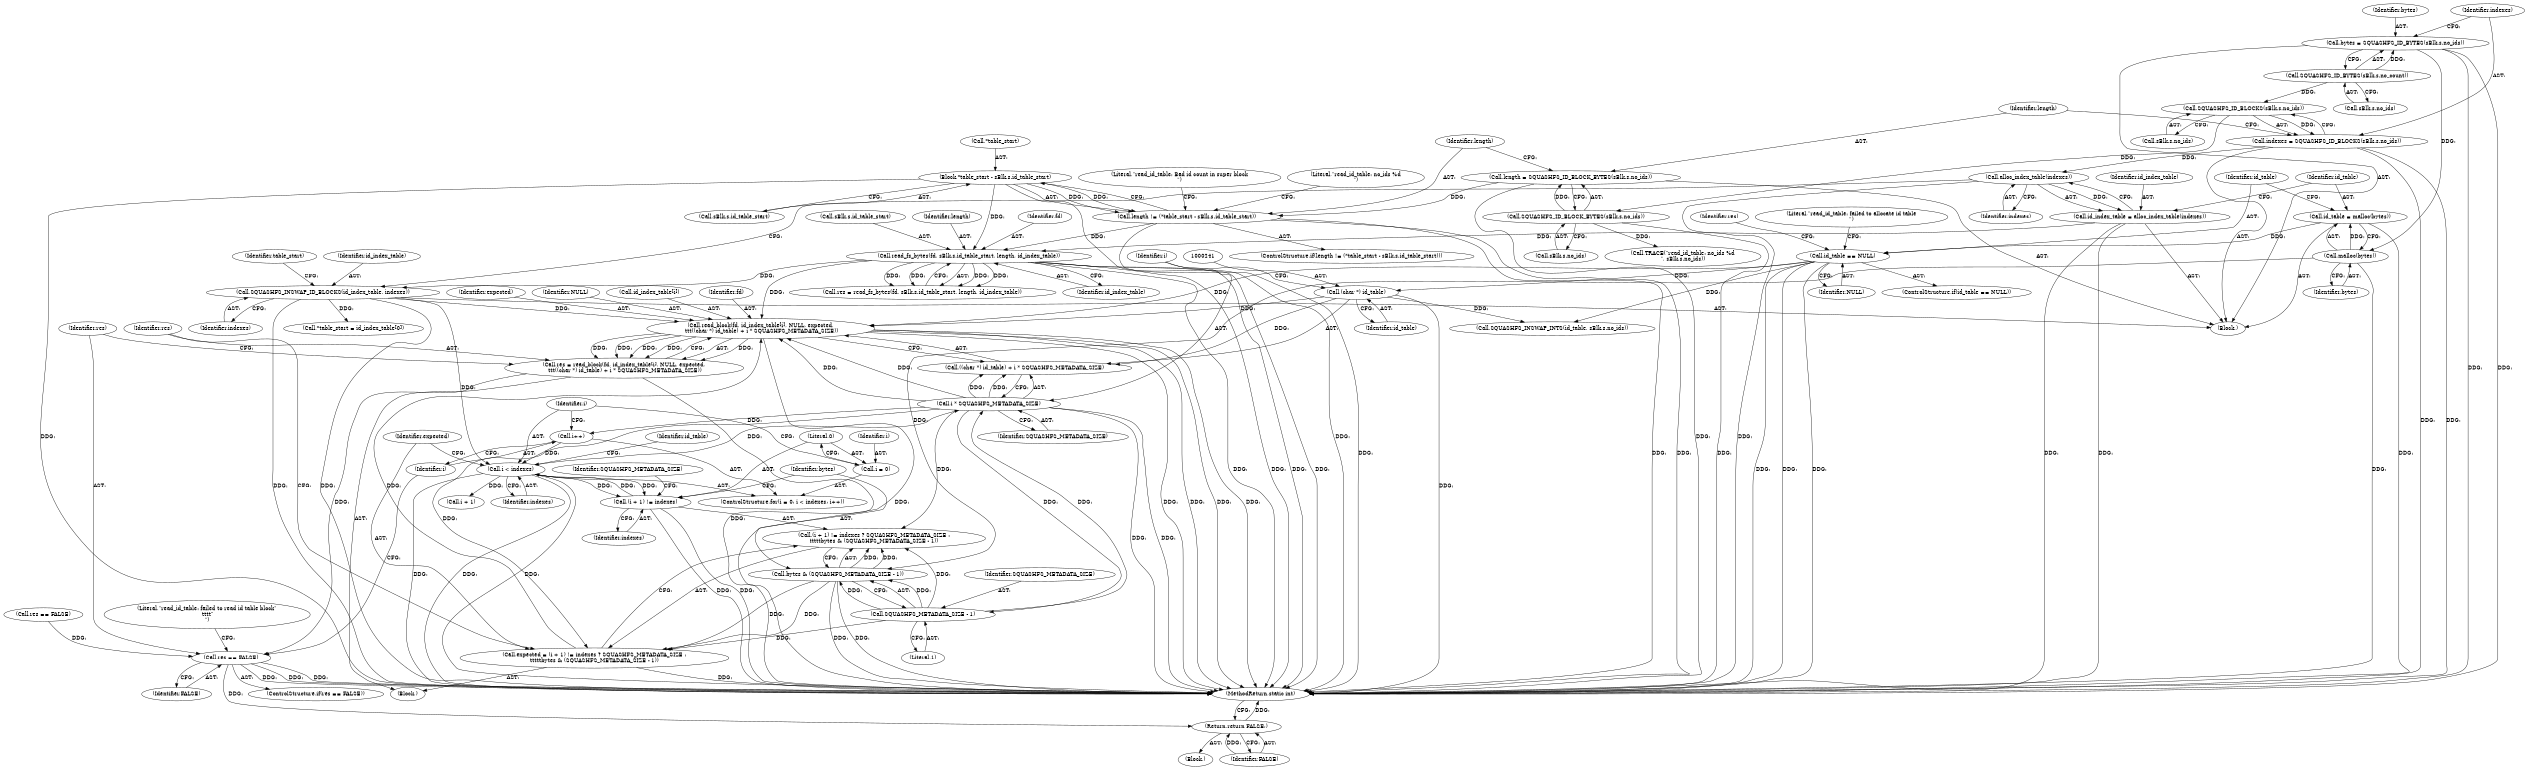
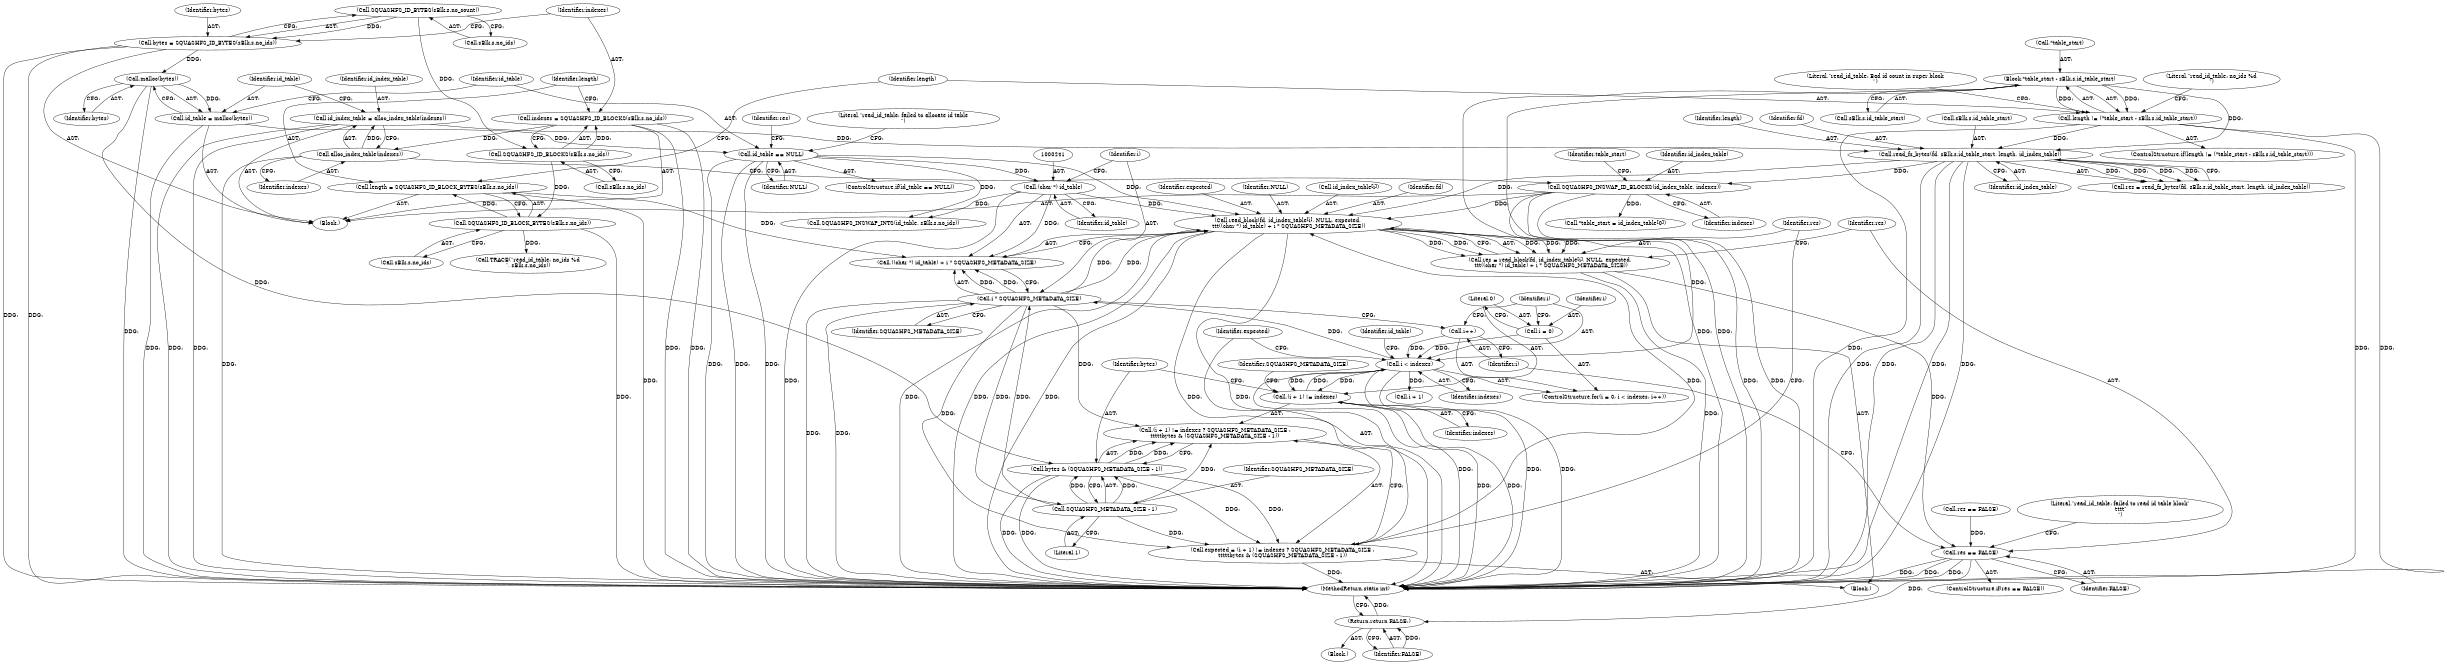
  digraph {
    n1 [label="(Call,read_block(fd, id_index_table[i], NULL, expected,\n \t\t\t((char *) id_table) + i * SQUASHFS_METADATA_SIZE))"]
    n2 [label="(Call,res = read_block(fd, id_index_table[i], NULL, expected,\n \t\t\t((char *) id_table) + i * SQUASHFS_METADATA_SIZE))"]
    n3 [label="(Call,((char *) id_table) + i * SQUASHFS_METADATA_SIZE)"]
    n4 [label="(MethodReturn,static int)"]
    n5 [label="(Block,)"]
    n6 [label="(Call,res == FALSE)"]
    n7 [label="(Call,i * SQUASHFS_METADATA_SIZE)"]
    n8 [label="(Return,return FALSE;)"]
    n9 [label="(Call,read_fs_bytes(fd, sBlk.s.id_table_start, length, id_index_table))"]
    n10 [label="(Call,SQUASHFS_INSWAP_ID_BLOCKS(id_index_table, indexes))"]
    n11 [label="(Call,res = read_fs_bytes(fd, sBlk.s.id_table_start, length, id_index_table))"]
    n12 [label="(Identifier,id_index_table)"]
    n13 [label="(Block,)"]
    n14 [label="(Call,i < indexes)"]
    n15 [label="(Identifier,indexes)"]
    n16 [label="(Call,*table_start = id_index_table[0])"]
    n17 [label="(Block,*table_start - sBlk.s.id_table_start)"]
    n18 [label="(Call,length != (*table_start - sBlk.s.id_table_start))"]
    n19 [label="(Call,sBlk.s.id_table_start)"]
    n20 [label="(ControlStructure,if(length != (*table_start - sBlk.s.id_table_start)))"]
    n21 [label="(Call,length = SQUASHFS_ID_BLOCK_BYTES(sBlk.s.no_ids))"]
    n22 [label="(Call,SQUASHFS_ID_BLOCK_BYTES(sBlk.s.no_ids))"]
    n23 [label="(Call,sBlk.s.no_ids)"]
    n24 [label="(Call,TRACE(\"read_id_table: no_ids %d\n\", sBlk.s.no_ids))"]
    n25 [label="(Call,SQUASHFS_ID_BLOCKS(sBlk.s.no_ids))"]
    n26 [label="(Call,indexes = SQUASHFS_ID_BLOCKS(sBlk.s.no_ids))"]
    n27 [label="(Call,sBlk.s.no_ids)"]
    n28 [label="(Call,alloc_index_table(indexes))"]
    n29 [label="(Call,SQUASHFS_ID_BYTES(sBlk.s.no_count))"]
    n30 [label="(Call,bytes = SQUASHFS_ID_BYTES(sBlk.s.no_ids))"]
    n31 [label="(Call,sBlk.s.no_ids)"]
    n32 [label="(Call,malloc(bytes))"]
    n33 [label="(Call,id_index_table = alloc_index_table(indexes))"]
    n34 [label="(Identifier,indexes)"]
    n35 [label="(Call,(i + 1) != indexes)"]
    n36 [label="(Call,i + 1)"]
    n37 [label="(Identifier,indexes)"]
    n38 [label="(ControlStructure,for(i = 0; i < indexes; i++))"]
    n39 [label="(Call,id_table == NULL)"]
    n40 [label="(Call,(char *) id_table)"]
    n41 [label="(Identifier,NULL)"]
    n42 [label="(Call,SQUASHFS_INSWAP_INTS(id_table, sBlk.s.no_ids))"]
    n43 [label="(ControlStructure,if(id_table == NULL))"]
    n44 [label="(Identifier,id_table)"]
    n45 [label="(Call,id_table = malloc(bytes))"]
    n46 [label="(Call,bytes & (SQUASHFS_METADATA_SIZE - 1))"]
    n47 [label="(Identifier,bytes)"]
    n48 [label="(Call,expected = (i + 1) != indexes ? SQUASHFS_METADATA_SIZE :\n\t\t\t\t\tbytes & (SQUASHFS_METADATA_SIZE - 1))"]
    n49 [label="(Call,(i + 1) != indexes ? SQUASHFS_METADATA_SIZE :\n\t\t\t\t\tbytes & (SQUASHFS_METADATA_SIZE - 1))"]
    n50 [label="(Call,SQUASHFS_METADATA_SIZE - 1)"]
    n51 [label="(Literal,1)"]
    n52 [label="(Call,i++)"]
    n53 [label="(Identifier,SQUASHFS_METADATA_SIZE)"]
    n54 [label="(Identifier,i)"]
    n55 [label="(Identifier,indexes)"]
    n56 [label="(Call,i = 0)"]
    n57 [label="(Literal,0)"]
    n58 [label="(ControlStructure,if(res == FALSE))"]
    n59 [label="(Identifier,FALSE)"]
    n60 [label="(Block,)"]
    n61 [label="(Identifier,FALSE)"]
    n62 [label="(Identifier,bytes)"]
    n63 [label="(Call,id_index_table[i])"]
    n64 [label="(Call,sBlk.s.id_table_start)"]
    n65 [label="(Identifier,res)"]
    n66 [label="(Call,res == FALSE)"]
    n67 [label="(Identifier,id_table)"]
    n68 [label="(Identifier,bytes)"]
    n69 [label="(Identifier,SQUASHFS_METADATA_SIZE)"]
    n70 [label="(Identifier,i)"]
    n71 [label="(Identifier,res)"]
    n72 [label="(Literal,\"read_id_table: Bad id count in super block\n\")"]
    n73 [label="(Literal,\"read_id_table: no_ids %d\n\")"]
    n74 [label="(Identifier,SQUASHFS_METADATA_SIZE)"]
    n75 [label="(Identifier,fd)"]
    n76 [label="(Identifier,id_table)"]
    n77 [label="(Call,*table_start)"]
    n78 [label="(Identifier,expected)"]
    n79 [label="(Identifier,id_index_table)"]
    n80 [label="(Identifier,indexes)"]
    n81 [label="(Identifier,i)"]
    n82 [label="(Identifier,length)"]
    n83 [label="(Identifier,id_index_table)"]
    n84 [label="(Identifier,length)"]
    n85 [label="(Identifier,length)"]
    n86 [label="(Identifier,fd)"]
    n87 [label="(Identifier,res)"]
    n88 [label="(Identifier,table_start)"]
    n89 [label="(Identifier,id_table)"]
    n90 [label="(Identifier,i)"]
    n91 [label="(Identifier,NULL)"]
    n92 [label="(Identifier,expected)"]
    n93 [label="(Literal,\"read_id_table: failed to read id table block\"\n \t\t\t\t\"\n\")"]
    n94 [label="(Literal,\"read_id_table: failed to allocate id table\n\")"]
    1000241
    n1 -> n2 [label="AST: "]
    n1 -> n2 [label="DDG: "]
    n1 -> n2 [label="DDG: "]
    n1 -> n2 [label="DDG: "]
    n1 -> n2 [label="DDG: "]
    n1 -> n2 [label="DDG: "]
    n1 -> n3 [label="CFG: "]
    n1 -> n4 [label="DDG: "]
    n1 -> n4 [label="DDG: "]
    n1 -> n4 [label="DDG: "]
    n1 -> n4 [label="DDG: "]
    n1 -> n4 [label="DDG: "]
    n2 -> n1 [label="CFG: "]
    n2 -> n4 [label="DDG: "]
    n2 -> n5 [label="AST: "]
    n2 -> n6 [label="DDG: "]
    n3 -> n1 [label="AST: "]
    n3 -> n7 [label="CFG: "]
    n4 -> n8 [label="CFG: "]
    n6 -> n4 [label="DDG: "]
    n6 -> n4 [label="DDG: "]
    n6 -> n4 [label="DDG: "]
    n6 -> n8 [label="DDG: "]
    n6 -> n58 [label="AST: "]
    n6 -> n59 [label="CFG: "]
    n7 -> n1 [label="DDG: "]
    n7 -> n1 [label="DDG: "]
    n7 -> n3 [label="AST: "]
    n7 -> n3 [label="DDG: "]
    n7 -> n3 [label="DDG: "]
    n7 -> n4 [label="DDG: "]
    n7 -> n4 [label="DDG: "]
    n7 -> n48 [label="DDG: "]
    n7 -> n49 [label="DDG: "]
    n7 -> n50 [label="DDG: "]
-   n7 -> n52 [label="DDG: "]
+   n7 -> n52 [label="CFG: "]
    n7 -> n53 [label="CFG: "]
    n8 -> n4 [label="DDG: "]
    n8 -> n60 [label="AST: "]
    n8 -> n61 [label="CFG: "]
    n9 -> n1 [label="DDG: "]
    n9 -> n4 [label="DDG: "]
    n9 -> n4 [label="DDG: "]
    n9 -> n4 [label="DDG: "]
    n9 -> n4 [label="DDG: "]
    n9 -> n10 [label="DDG: "]
    n9 -> n11 [label="AST: "]
    n9 -> n11 [label="DDG: "]
    n9 -> n11 [label="DDG: "]
    n9 -> n11 [label="DDG: "]
    n9 -> n11 [label="DDG: "]
    n9 -> n12 [label="CFG: "]
    n10 -> n1 [label="DDG: "]
    n10 -> n4 [label="DDG: "]
    n10 -> n4 [label="DDG: "]
    n10 -> n13 [label="AST: "]
    n10 -> n14 [label="DDG: "]
    n10 -> n15 [label="CFG: "]
    n10 -> n16 [label="DDG: "]
    n11 -> n9 [label="CFG: "]
    n12 -> n9 [label="AST: "]
    n14 -> n4 [label="DDG: "]
    n14 -> n4 [label="DDG: "]
    n14 -> n4 [label="DDG: "]
    n14 -> n7 [label="DDG: "]
    n14 -> n35 [label="DDG: "]
    n14 -> n35 [label="DDG: "]
    n14 -> n36 [label="DDG: "]
    n14 -> n37 [label="CFG: "]
    n14 -> n38 [label="AST: "]
    n15 -> n10 [label="AST: "]
    n17 -> n4 [label="DDG: "]
    n17 -> n4 [label="DDG: "]
    n17 -> n9 [label="DDG: "]
    n17 -> n18 [label="AST: "]
    n17 -> n18 [label="DDG: "]
    n17 -> n18 [label="DDG: "]
    n17 -> n19 [label="CFG: "]
    n18 -> n4 [label="DDG: "]
    n18 -> n4 [label="DDG: "]
    n18 -> n4 [label="DDG: "]
    n18 -> n9 [label="DDG: "]
-   n18 -> n17 [label="CFG: "]
+   n18 -> n17 [label="AST: "]
    n18 -> n20 [label="AST: "]
    n19 -> n17 [label="AST: "]
    n21 -> n4 [label="DDG: "]
    n21 -> n13 [label="AST: "]
-   n21 -> n18 [label="DDG: "]
+   n21 -> n3 [label="DDG: "]
    n21 -> n22 [label="CFG: "]
    n22 -> n4 [label="DDG: "]
    n22 -> n21 [label="AST: "]
    n22 -> n21 [label="DDG: "]
    n22 -> n23 [label="CFG: "]
    n22 -> n24 [label="DDG: "]
    n23 -> n22 [label="AST: "]
    n25 -> n22 [label="DDG: "]
    n25 -> n26 [label="AST: "]
    n25 -> n26 [label="DDG: "]
    n25 -> n27 [label="CFG: "]
    n26 -> n4 [label="DDG: "]
    n26 -> n4 [label="DDG: "]
    n26 -> n13 [label="AST: "]
    n26 -> n25 [label="CFG: "]
    n26 -> n28 [label="DDG: "]
    n27 -> n25 [label="AST: "]
    n28 -> n4 [label="DDG: "]
    n28 -> n10 [label="CFG: "]
    n28 -> n33 [label="AST: "]
    n28 -> n33 [label="DDG: "]
    n28 -> n34 [label="CFG: "]
    n29 -> n25 [label="DDG: "]
    n29 -> n30 [label="AST: "]
    n29 -> n30 [label="DDG: "]
    n29 -> n31 [label="CFG: "]
    n30 -> n4 [label="DDG: "]
    n30 -> n4 [label="DDG: "]
    n30 -> n13 [label="AST: "]
    n30 -> n29 [label="CFG: "]
    n30 -> n32 [label="DDG: "]
    n31 -> n29 [label="AST: "]
    n32 -> n4 [label="DDG: "]
    n32 -> n45 [label="AST: "]
    n32 -> n45 [label="DDG: "]
    n32 -> n46 [label="DDG: "]
    n32 -> n47 [label="CFG: "]
    n33 -> n4 [label="DDG: "]
    n33 -> n4 [label="DDG: "]
    n33 -> n9 [label="DDG: "]
    n33 -> n13 [label="AST: "]
    n33 -> n28 [label="CFG: "]
    n34 -> n28 [label="AST: "]
    n35 -> n4 [label="DDG: "]
    n35 -> n4 [label="DDG: "]
    n35 -> n14 [label="DDG: "]
    n35 -> n49 [label="AST: "]
    n35 -> n55 [label="CFG: "]
    n37 -> n14 [label="AST: "]
    n39 -> n1 [label="DDG: "]
    n39 -> n4 [label="DDG: "]
    n39 -> n4 [label="DDG: "]
    n39 -> n4 [label="DDG: "]
    n39 -> n40 [label="DDG: "]
    n39 -> n41 [label="CFG: "]
    n39 -> n42 [label="DDG: "]
    n39 -> n43 [label="AST: "]
    n40 -> n1 [label="DDG: "]
    n40 -> n3 [label="AST: "]
    n40 -> n3 [label="DDG: "]
    n40 -> n4 [label="DDG: "]
    n40 -> n42 [label="DDG: "]
    n40 -> n44 [label="CFG: "]
    n41 -> n39 [label="AST: "]
    n44 -> n40 [label="AST: "]
    n45 -> n4 [label="DDG: "]
    n45 -> n13 [label="AST: "]
    n45 -> n32 [label="CFG: "]
    n45 -> n39 [label="DDG: "]
    n46 -> n4 [label="DDG: "]
    n46 -> n4 [label="DDG: "]
    n46 -> n48 [label="DDG: "]
    n46 -> n48 [label="DDG: "]
    n46 -> n49 [label="AST: "]
    n46 -> n49 [label="DDG: "]
    n46 -> n49 [label="DDG: "]
    n46 -> n50 [label="CFG: "]
    n47 -> n32 [label="AST: "]
    n48 -> n1 [label="DDG: "]
    n48 -> n4 [label="DDG: "]
    n48 -> n5 [label="AST: "]
    n48 -> n49 [label="CFG: "]
    n49 -> n46 [label="CFG: "]
    n49 -> n48 [label="AST: "]
    n50 -> n7 [label="DDG: "]
    n50 -> n46 [label="AST: "]
    n50 -> n46 [label="DDG: "]
    n50 -> n46 [label="DDG: "]
    n50 -> n48 [label="DDG: "]
    n50 -> n49 [label="DDG: "]
    n50 -> n51 [label="CFG: "]
    n51 -> n50 [label="AST: "]
    n52 -> n14 [label="DDG: "]
    n52 -> n38 [label="AST: "]
    n52 -> n54 [label="CFG: "]
    n53 -> n7 [label="AST: "]
    n54 -> n6 [label="CFG: "]
    n54 -> n52 [label="AST: "]
    n55 -> n35 [label="AST: "]
+   n56 -> n14 [label="DDG: "]
    n56 -> n38 [label="AST: "]
    n56 -> n57 [label="CFG: "]
    n57 -> n35 [label="AST: "]
    n57 -> n56 [label="AST: "]
    n59 -> n6 [label="AST: "]
    n61 -> n8 [label="AST: "]
    n61 -> n8 [label="DDG: "]
    n62 -> n30 [label="AST: "]
    n63 -> n1 [label="AST: "]
    n64 -> n9 [label="AST: "]
    n65 -> n2 [label="CFG: "]
    n65 -> n6 [label="AST: "]
    n66 -> n6 [label="DDG: "]
    n67 -> n14 [label="CFG: "]
    n68 -> n35 [label="CFG: "]
    n68 -> n46 [label="AST: "]
    n69 -> n35 [label="CFG: "]
    n70 -> n56 [label="AST: "]
    n71 -> n39 [label="CFG: "]
    n72 -> n18 [label="CFG: "]
    n73 -> n18 [label="CFG: "]
    n74 -> n50 [label="AST: "]
    n75 -> n1 [label="AST: "]
    n76 -> n33 [label="CFG: "]
    n76 -> n45 [label="AST: "]
    n77 -> n17 [label="AST: "]
    n78 -> n1 [label="AST: "]
    n79 -> n10 [label="AST: "]
    n80 -> n26 [label="AST: "]
    n80 -> n30 [label="CFG: "]
    n81 -> n7 [label="AST: "]
    n81 -> n40 [label="CFG: "]
    n82 -> n21 [label="AST: "]
    n82 -> n26 [label="CFG: "]
    n83 -> n33 [label="AST: "]
    n84 -> n18 [label="AST: "]
    n84 -> n21 [label="CFG: "]
    n85 -> n9 [label="AST: "]
    n86 -> n9 [label="AST: "]
    n87 -> n2 [label="AST: "]
    n87 -> n48 [label="CFG: "]
    n88 -> n10 [label="CFG: "]
    n89 -> n39 [label="AST: "]
    n89 -> n45 [label="CFG: "]
    n90 -> n14 [label="AST: "]
    n90 -> n52 [label="CFG: "]
    n90 -> n56 [label="CFG: "]
    n91 -> n1 [label="AST: "]
    n92 -> n14 [label="CFG: "]
    n92 -> n48 [label="AST: "]
    n93 -> n6 [label="CFG: "]
    n94 -> n39 [label="CFG: "]
    1000241 -> n40 [label="AST: "]
  }
